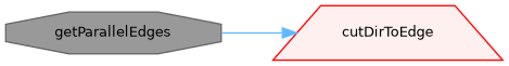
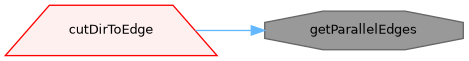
  digraph {
    rankdir=RL
    node [fontname=Helvetica fontsize=10 style=filled]
    n1 [color=gray40 fillcolor=grey60 fontcolor=black height=0.2 label=getParallelEdges shape=octagon width=0.4]
    n2 [color=red fillcolor="#FFF0F0" height=0.2 label=cutDirToEdge shape=trapezium width=0.4]
-   n2 -> n1 [color=steelblue1 dir=back fontname=Helvetica fontsize=10 labelfontname=Helvetica labelfontsize=10 style=solid]
+   n1 -> n2 [color=steelblue1 dir=back fontname=Helvetica fontsize=10 labelfontname=Helvetica labelfontsize=10 style=solid]
  }
